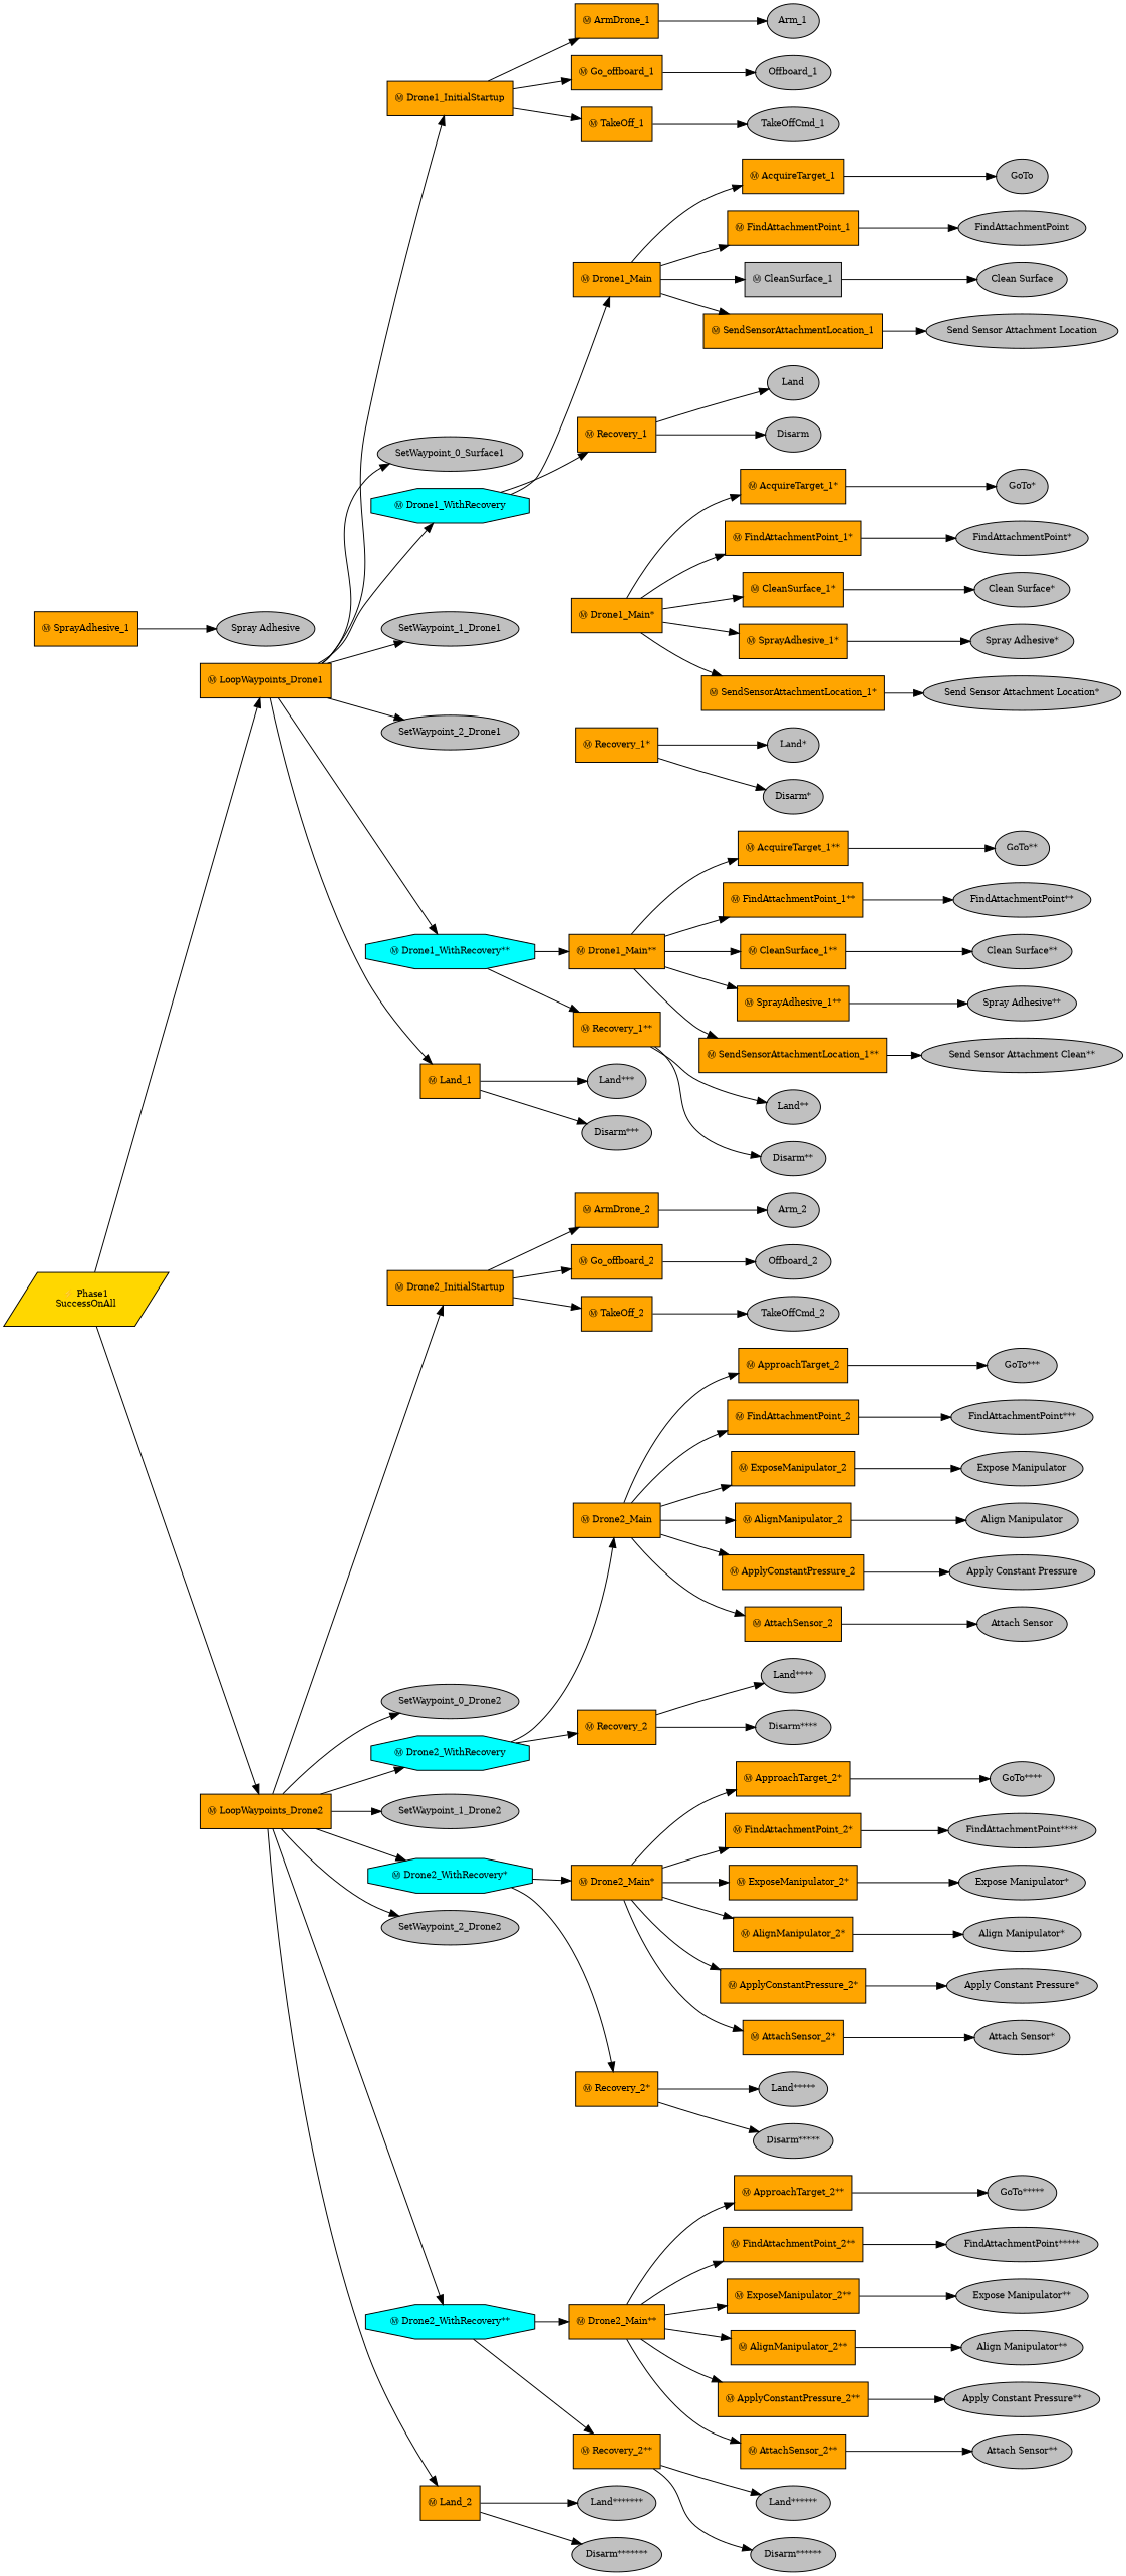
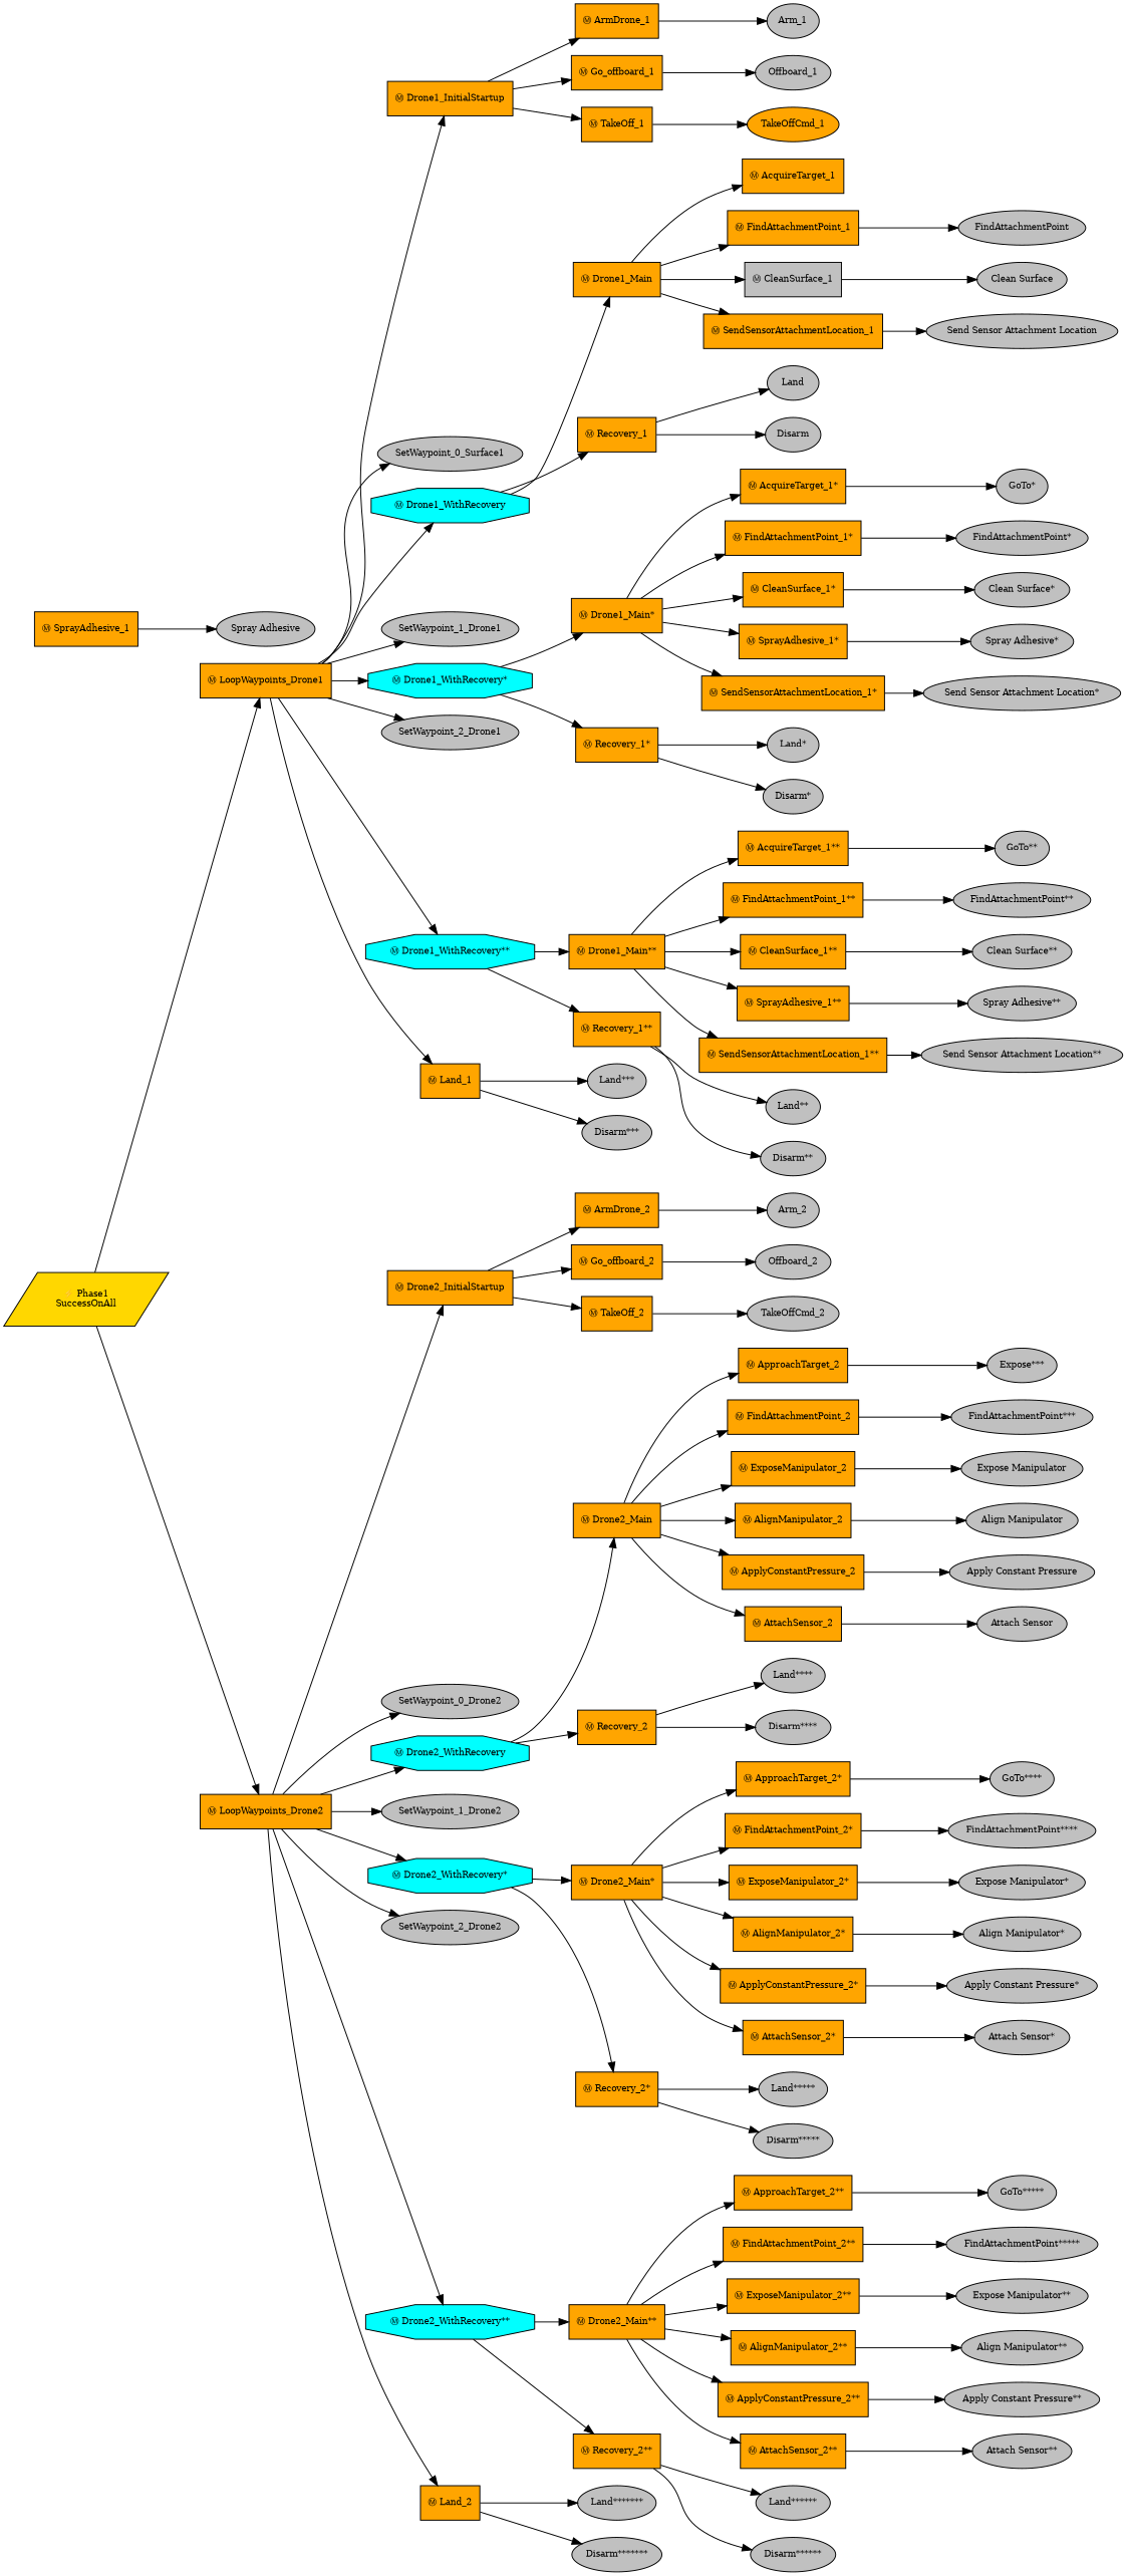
  digraph {
    fontname="DejaVu Serif"
    ordering=out
    rankdir=LR
    node [fillcolor=gray fontcolor=black fontname="DejaVu Serif" fontsize=9 shape=ellipse style=filled]
    edge [fontname="DejaVu Serif"]
    n1 [fillcolor=gold label="⚡ Phase1\nSuccessOnAll" shape=parallelogram]
    n2 [fillcolor=orange label="Ⓜ LoopWaypoints_Drone1" shape=box]
    n3 [fillcolor=orange label="Ⓜ LoopWaypoints_Drone2" shape=box]
    n4 [fillcolor=orange label="Ⓜ Drone1_InitialStartup" shape=box]
    n5 [label=SetWaypoint_0_Surface1]
    n6 [fillcolor=cyan label="Ⓜ Drone1_WithRecovery" shape=octagon]
    n7 [label=SetWaypoint_1_Drone1]
+   n8 [fillcolor=cyan label="Ⓜ Drone1_WithRecovery*" shape=octagon]
    n9 [label=SetWaypoint_2_Drone1]
    n10 [fillcolor=cyan label="Ⓜ Drone1_WithRecovery**" shape=octagon]
    n11 [fillcolor=orange label="Ⓜ Land_1" shape=box]
    n12 [fillcolor=orange label="Ⓜ Drone2_InitialStartup" shape=box]
    n13 [label=SetWaypoint_0_Drone2]
    n14 [fillcolor=cyan label="Ⓜ Drone2_WithRecovery" shape=octagon]
    n15 [label=SetWaypoint_1_Drone2]
    n16 [fillcolor=cyan label="Ⓜ Drone2_WithRecovery*" shape=octagon]
    n17 [label=SetWaypoint_2_Drone2]
    n18 [fillcolor=cyan label="Ⓜ Drone2_WithRecovery**" shape=octagon]
    n19 [fillcolor=orange label="Ⓜ Land_2" shape=box]
    n20 [fillcolor=orange label="Ⓜ ArmDrone_1" shape=box]
    n21 [fillcolor=orange label="Ⓜ Go_offboard_1" shape=box]
    n22 [fillcolor=orange label="Ⓜ TakeOff_1" shape=box]
    n23 [fillcolor=orange label="Ⓜ Drone1_Main" shape=box]
    n24 [fillcolor=orange label="Ⓜ Recovery_1" shape=box]
    n25 [fillcolor=orange label="Ⓜ Drone1_Main*" shape=box]
    n26 [fillcolor=orange label="Ⓜ Recovery_1*" shape=box]
    n27 [fillcolor=orange label="Ⓜ Drone1_Main**" shape=box]
    n28 [fillcolor=orange label="Ⓜ Recovery_1**" shape=box]
    n29 [label="Land***"]
    n30 [label="Disarm***"]
    n31 [label=Arm_1]
    n32 [label=Offboard_1]
-   n33 [label=TakeOffCmd_1]
+   n33 [fillcolor=orange label=TakeOffCmd_1]
    n34 [fillcolor=orange label="Ⓜ AcquireTarget_1" shape=box]
    n35 [fillcolor=orange label="Ⓜ FindAttachmentPoint_1" shape=box]
    n36 [label="Ⓜ CleanSurface_1" shape=box]
    n37 [fillcolor=orange label="Ⓜ SendSensorAttachmentLocation_1" shape=box]
    n38 [label=Land]
    n39 [label=Disarm]
-   n40 [label=GoTo]
    n41 [label=FindAttachmentPoint]
    n42 [label="Clean Surface"]
    n43 [fillcolor=orange label="Ⓜ SprayAdhesive_1" shape=box]
    n44 [label="Spray Adhesive"]
    n45 [label="Send Sensor Attachment Location"]
    n46 [fillcolor=orange label="Ⓜ AcquireTarget_1*" shape=box]
    n47 [fillcolor=orange label="Ⓜ FindAttachmentPoint_1*" shape=box]
    n48 [fillcolor=orange label="Ⓜ CleanSurface_1*" shape=box]
    n49 [fillcolor=orange label="Ⓜ SprayAdhesive_1*" shape=box]
    n50 [fillcolor=orange label="Ⓜ SendSensorAttachmentLocation_1*" shape=box]
    n51 [label="Land*"]
    n52 [label="Disarm*"]
    n53 [label="GoTo*"]
    n54 [label="FindAttachmentPoint*"]
    n55 [label="Clean Surface*"]
    n56 [label="Spray Adhesive*"]
    n57 [label="Send Sensor Attachment Location*"]
    n58 [fillcolor=orange label="Ⓜ AcquireTarget_1**" shape=box]
    n59 [fillcolor=orange label="Ⓜ FindAttachmentPoint_1**" shape=box]
    n60 [fillcolor=orange label="Ⓜ CleanSurface_1**" shape=box]
    n61 [fillcolor=orange label="Ⓜ SprayAdhesive_1**" shape=box]
    n62 [fillcolor=orange label="Ⓜ SendSensorAttachmentLocation_1**" shape=box]
    n63 [label="Land**"]
    n64 [label="Disarm**"]
    n65 [label="GoTo**"]
    n66 [label="FindAttachmentPoint**"]
    n67 [label="Clean Surface**"]
    n68 [label="Spray Adhesive**"]
-   n69 [label="Send Sensor Attachment Clean**"]
+   n69 [label="Send Sensor Attachment Location**"]
    n70 [fillcolor=orange label="Ⓜ ArmDrone_2" shape=box]
    n71 [fillcolor=orange label="Ⓜ Go_offboard_2" shape=box]
    n72 [fillcolor=orange label="Ⓜ TakeOff_2" shape=box]
    n73 [fillcolor=orange label="Ⓜ Drone2_Main" shape=box]
    n74 [fillcolor=orange label="Ⓜ Recovery_2" shape=box]
    n75 [fillcolor=orange label="Ⓜ Drone2_Main*" shape=box]
    n76 [fillcolor=orange label="Ⓜ Recovery_2*" shape=box]
    n77 [fillcolor=orange label="Ⓜ Drone2_Main**" shape=box]
    n78 [fillcolor=orange label="Ⓜ Recovery_2**" shape=box]
    n79 [label="Land*******"]
    n80 [label="Disarm*******"]
    n81 [label=Arm_2]
    n82 [label=Offboard_2]
    n83 [label=TakeOffCmd_2]
    n84 [fillcolor=orange label="Ⓜ ApproachTarget_2" shape=box]
    n85 [fillcolor=orange label="Ⓜ FindAttachmentPoint_2" shape=box]
    n86 [fillcolor=orange label="Ⓜ ExposeManipulator_2" shape=box]
    n87 [fillcolor=orange label="Ⓜ AlignManipulator_2" shape=box]
    n88 [fillcolor=orange label="Ⓜ ApplyConstantPressure_2" shape=box]
    n89 [fillcolor=orange label="Ⓜ AttachSensor_2" shape=box]
    n90 [label="Land****"]
    n91 [label="Disarm****"]
-   n92 [label="GoTo***"]
+   n92 [label="Expose***"]
    n93 [label="FindAttachmentPoint***"]
    n94 [label="Expose Manipulator"]
    n95 [label="Align Manipulator"]
    n96 [label="Apply Constant Pressure"]
    n97 [label="Attach Sensor"]
    n98 [fillcolor=orange label="Ⓜ ApproachTarget_2*" shape=box]
    n99 [fillcolor=orange label="Ⓜ FindAttachmentPoint_2*" shape=box]
    n100 [fillcolor=orange label="Ⓜ ExposeManipulator_2*" shape=box]
    n101 [fillcolor=orange label="Ⓜ AlignManipulator_2*" shape=box]
    n102 [fillcolor=orange label="Ⓜ ApplyConstantPressure_2*" shape=box]
    n103 [fillcolor=orange label="Ⓜ AttachSensor_2*" shape=box]
    n104 [label="Land*****"]
    n105 [label="Disarm*****"]
    n106 [label="GoTo****"]
    n107 [label="FindAttachmentPoint****"]
    n108 [label="Expose Manipulator*"]
    n109 [label="Align Manipulator*"]
    n110 [label="Apply Constant Pressure*"]
    n111 [label="Attach Sensor*"]
    n112 [fillcolor=orange label="Ⓜ ApproachTarget_2**" shape=box]
    n113 [fillcolor=orange label="Ⓜ FindAttachmentPoint_2**" shape=box]
    n114 [fillcolor=orange label="Ⓜ ExposeManipulator_2**" shape=box]
    n115 [fillcolor=orange label="Ⓜ AlignManipulator_2**" shape=box]
    n116 [fillcolor=orange label="Ⓜ ApplyConstantPressure_2**" shape=box]
    n117 [fillcolor=orange label="Ⓜ AttachSensor_2**" shape=box]
    n118 [label="Land******"]
    n119 [label="Disarm******"]
    n120 [label="GoTo*****"]
    n121 [label="FindAttachmentPoint*****"]
    n122 [label="Expose Manipulator**"]
    n123 [label="Align Manipulator**"]
    n124 [label="Apply Constant Pressure**"]
    n125 [label="Attach Sensor**"]
    n1 -> n2
    n1 -> n3
    n2 -> n4
    n2 -> n5
    n2 -> n6
    n2 -> n7
+   n2 -> n8
    n2 -> n9
    n2 -> n10
    n2 -> n11
    n3 -> n12
    n3 -> n13
    n3 -> n14
    n3 -> n15
    n3 -> n16
    n3 -> n17
    n3 -> n18
    n3 -> n19
    n4 -> n20
    n4 -> n21
    n4 -> n22
    n6 -> n23
    n6 -> n24
+   n8 -> n25
+   n8 -> n26
    n10 -> n27
    n10 -> n28
    n11 -> n29
    n11 -> n30
    n12 -> n70
    n12 -> n71
    n12 -> n72
    n14 -> n73
    n14 -> n74
    n16 -> n75
    n16 -> n76
    n18 -> n77
    n18 -> n78
    n19 -> n79
    n19 -> n80
    n20 -> n31
    n21 -> n32
    n22 -> n33
    n23 -> n34
    n23 -> n35
    n23 -> n36
    n23 -> n37
    n24 -> n38
    n24 -> n39
    n25 -> n46
    n25 -> n47
    n25 -> n48
    n25 -> n49
    n25 -> n50
    n26 -> n51
    n26 -> n52
    n27 -> n58
    n27 -> n59
    n27 -> n60
    n27 -> n61
    n27 -> n62
    n28 -> n63
    n28 -> n64
-   n34 -> n40
    n35 -> n41
    n36 -> n42
    n37 -> n45
    n43 -> n44
    n46 -> n53
    n47 -> n54
    n48 -> n55
    n49 -> n56
    n50 -> n57
    n58 -> n65
    n59 -> n66
    n60 -> n67
    n61 -> n68
    n62 -> n69
    n70 -> n81
    n71 -> n82
    n72 -> n83
    n73 -> n84
    n73 -> n85
    n73 -> n86
    n73 -> n87
    n73 -> n88
    n73 -> n89
    n74 -> n90
    n74 -> n91
    n75 -> n98
    n75 -> n99
    n75 -> n100
    n75 -> n101
    n75 -> n102
    n75 -> n103
    n76 -> n104
    n76 -> n105
    n77 -> n112
    n77 -> n113
    n77 -> n114
    n77 -> n115
    n77 -> n116
    n77 -> n117
    n78 -> n118
    n78 -> n119
    n84 -> n92
    n85 -> n93
    n86 -> n94
    n87 -> n95
    n88 -> n96
    n89 -> n97
    n98 -> n106
    n99 -> n107
    n100 -> n108
    n101 -> n109
    n102 -> n110
    n103 -> n111
    n112 -> n120
    n113 -> n121
    n114 -> n122
    n115 -> n123
    n116 -> n124
    n117 -> n125
  }
